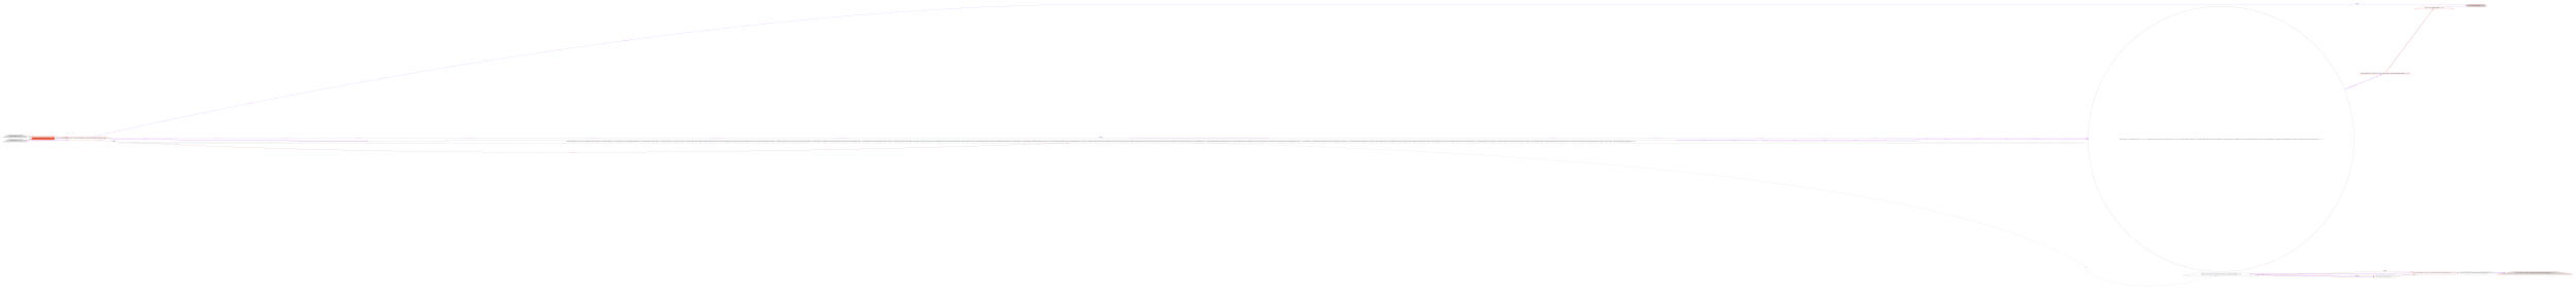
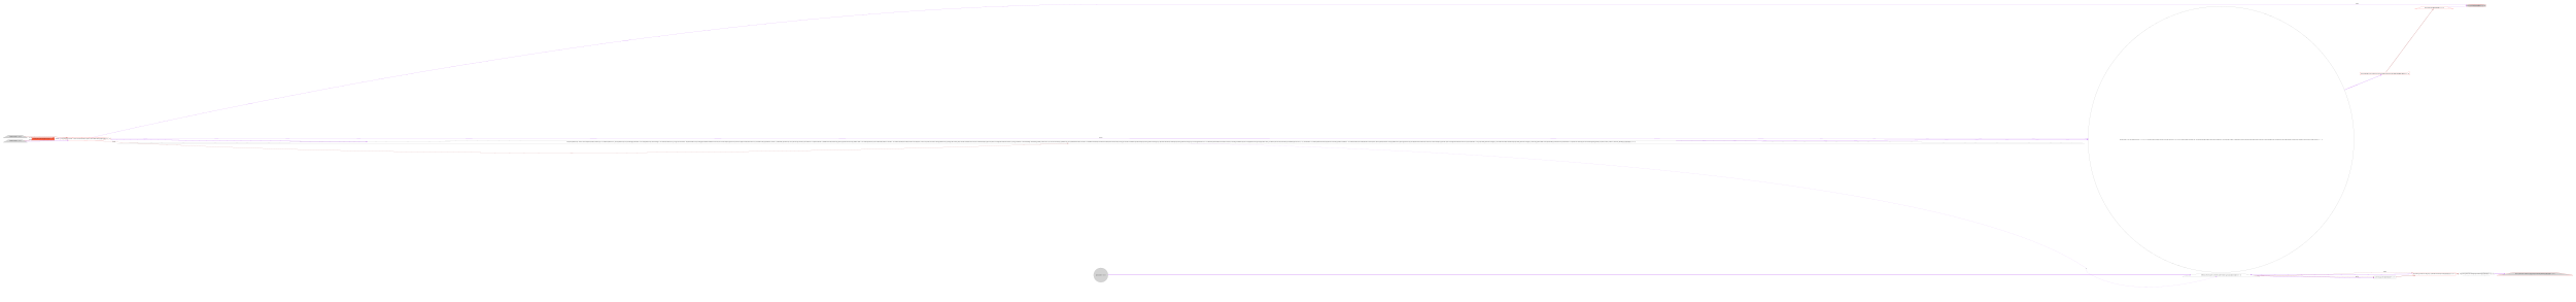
  digraph {
    fontname="IBM Plex Sans"
    rankdir=LR
    node [color=gray40 fillcolor=white fontname="IBM Plex Sans" shape=trapezium style=filled]
    edge [color=purple fontname="IBM Plex Sans" style=bold]
    n1 [color=red label="divider.setWeights(new int((((edu.fdu.CPPDG.tinypdg.pe.ExpressionInfo@bbe2d)@@@87@@@['1', '1', '0']" shape=folder]
    n2 [color=red label="performDefaults()@@@90@@@['1', '1', '0']"]
    n3 [color=red fillcolor=lightgray label="return divider@@@91@@@['1', '1', '0']" shape=cylinder]
    n4 [fillcolor=lightgray label="createContents['1', '0', '0']"]
    n5 [fillcolor=tomato label="final Composite parent@@@2@@@['1', '1', '0']" shape=folder]
    n6 [color=red label="CustomSashForm divider = UIUtils.createPartDivider(null,parent,SWT.HORIZONTAL)@@@3@@@['1', '1', '0']" shape=cylinder]
    n7 [label="{Composite profilesGroup = UIUtils.createComposite(divider,1)GridData gd = new GridData(GridData.FILL_BOTH)profilesGroup.setLayoutData(gd)profilesTable = new Table(profilesGroup,SWT.SINGLE)gd = new GridData(GridData.FILL_BOTH)gd.minimumWidth = 150profilesTable.setLayoutData(gd)profilesTable.addSelectionListener(new SelectionAdapter(){@Override public void widgetSelected(SelectionEvent e){saveHandlerSettings()TableItem(( selection = profilesTable.getSelection()if (ArrayUtils.isEmpty(selection)) {selectedProfile = null}{selectedProfile = (DBWNetworkProfile)selection(0(.getData()}updateControlsState()}})ToolBar toolbar = new ToolBar(profilesGroup,SWT.HORIZONTAL)ToolItem createItem = new ToolItem(toolbar,SWT.NONE)createItem.setToolTipText(\"Create new profile\")createItem.setImage(DBeaverIcons.getImage(UIIcon.ROW_ADD))createItem.addSelectionListener(new SelectionAdapter(){@Override public void widgetSelected(SelectionEvent e){String profileName = EnterNameDialog.chooseName(getShell(),\"Profile name\",\"\")if (CommonUtils.isEmpty(profileName)) {return}DBWNetworkProfile newProfile = new DBWNetworkProfile()newProfile.setProfileId(UUID.randomUUID().toString())newProfile.setProfileName(profileName)projectMeta.getDataSourceRegistry().updateNetworkProfile(newProfile)projectMeta.getDataSourceRegistry().flushConfig()TableItem item = new TableItem(profilesTable,SWT.NONE)item.setText(newProfile.getProfileName())item.setImage(DBeaverIcons.getImage(DBIcon.TYPE_DOCUMENT))item.setData(newProfile)if (profilesTable.getItemCount() == 1) {selectedProfile = newProfileprofilesTable.select(0)updateControlsState()}}})ToolItem deleteItem = new ToolItem(toolbar,SWT.NONE)deleteItem.setToolTipText(\"Delete profile\")deleteItem.setImage(DBeaverIcons.getImage(UIIcon.ROW_DELETE))deleteItem.addSelectionListener(new SelectionAdapter(){@Override public void widgetSelected(SelectionEvent e){if (selectedProfile != null) {projectMeta.getDataSourceRegistry().removeNetworkProfile(selectedProfile)projectMeta.getDataSourceRegistry().flushConfig()profilesTable.remove(profilesTable.getSelectionIndex())selectedProfile = nullupdateControlsState()}{UIUtils.showMessageBox(getShell(),\"No profile\",\"Select profile first\",SWT.ICON_ERROR)}}})}@@@4@@@['1', '1', '0']"]
    n8 [label="{handlersFolder = new TabFolder(divider,SWT.TOP | SWT.FLAT)handlersFolder.setLayoutData(new GridData(GridData.FILL_BOTH))for (NetworkHandlerDescriptor nhd : NetworkHandlerRegistry.getInstance().getDescriptors()){if (!nhd.hasObjectTypes()) {createHandlerTab(nhd)}}handlersFolder.addSelectionListener(new SelectionAdapter(){@Override public void widgetSelected(SelectionEvent e){updateControlsState()}})}@@@72@@@['1', '1', '0']" shape=circle]
+   n9 [fillcolor=lightgray label="performOk['0', '0', '1']" shape=circle]
    n10 [label="DBWNetworkProfile profile = (DBWNetworkProfile)item.getData()@@@4@@@['0', '0', '1']"]
    n11 [label="saveSettings(profile)@@@5@@@['0', '0', '1']" shape=folder]
    n12 [color=red label="projectMeta.getDataSourceRegistry().updateNetworkProfile(profile)@@@6@@@['0', '0', '1']" shape=folder]
    n13 [label="projectMeta.getDataSourceRegistry().flushConfig()@@@8@@@['0', '0', '1']" shape=cylinder]
    n14 [fillcolor=lightgray label="createContents['0', '1', '0']"]
    n15 [color=red fillcolor=lightgray label="return super.edu.fdu.CPPDG.tinypdg.pe.ExpressionInfo@bbe5e@@@9@@@['0', '0', '1']"]
    n1 -> n2 [color=brown]
    n2 -> n3 [style=solid]
    n4 -> n5 [color=brown label=true style=dotted]
    n4 -> n6 [color=brown]
    n5 -> n6 [label=parent style=solid]
    n6 -> n3 [label=divider style=solid]
    n6 -> n7 [color=brown label=divider style=solid]
    n6 -> n7
    n6 -> n8 [label=divider style=solid]
    n7 -> n8
    n7 -> n10 [label=0 style=dashed]
    n8 -> n1
+   n9 -> n10
    n10 -> n11
    n10 -> n11 [color=brown label=profile style=solid]
    n10 -> n12 [color=brown label=profile style=solid]
    n11 -> n12 [color=brown]
    n12 -> n10
    n12 -> n13 [color=brown]
    n13 -> n15
    n14 -> n5 [color=brown label=true]
    n14 -> n6
  }
